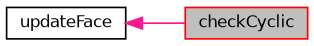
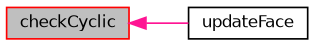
  digraph {
    rankdir=LR
    node [fontname=Helvetica fontsize=10 shape=record]
    n1 [color=red fillcolor=grey75 fontcolor=black height=0.2 label=checkCyclic style=filled width=0.4]
    n2 [color=black height=0.2 label=updateFace width=0.4]
-   n2 -> n1 [color=deeppink dir=back fontname=Helvetica fontsize=10 labelfontname=Helvetica labelfontsize=10 style=solid]
+   n1 -> n2 [color=deeppink dir=back fontname=Helvetica fontsize=10 labelfontname=Helvetica labelfontsize=10 style=solid]
  }
